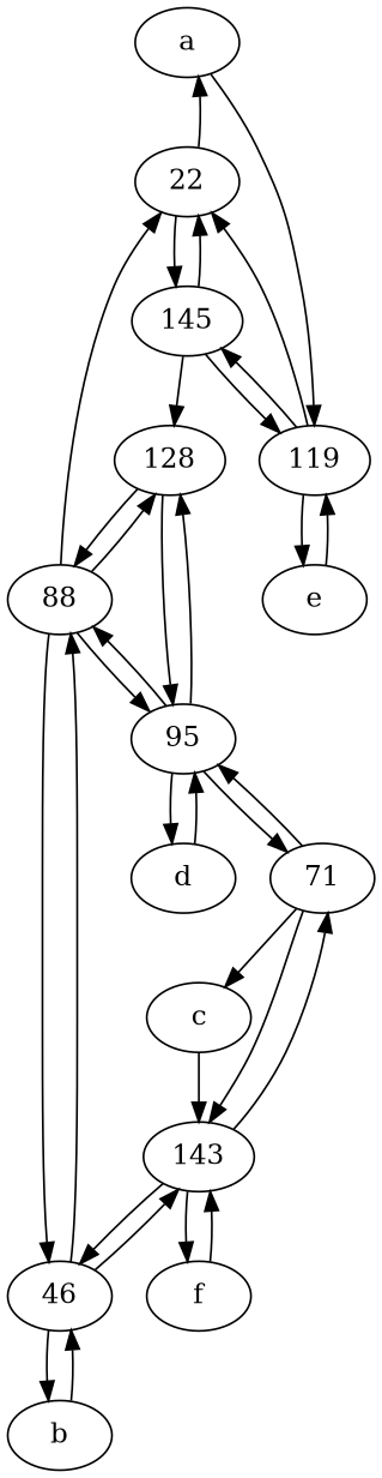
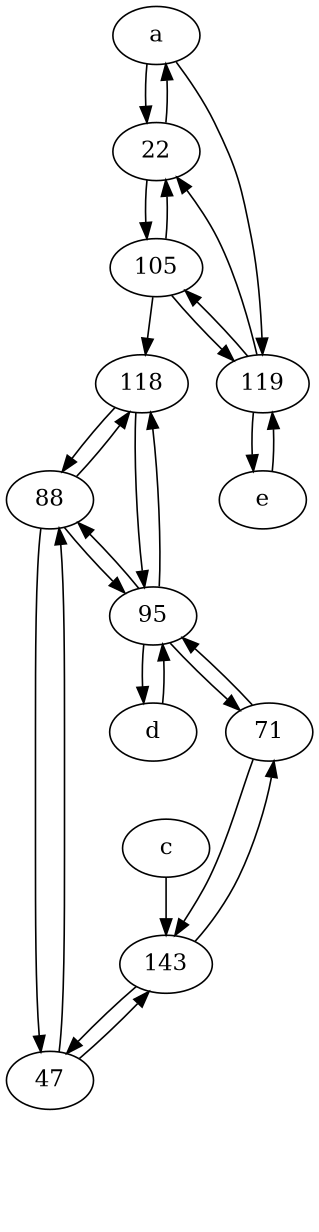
  digraph {
    a
    22
    119
-   105 [label=145]
+   105
    e
-   118 [label=128]
+   118
    88
-   47 [label=46]
+   47
    95
    143
-   b
    d
    71
-   f
    c
-   88 -> 22
+   a -> 22
    a -> 119
    22 -> a
    22 -> 105
    119 -> 22
    119 -> 105
    119 -> e
    105 -> 22
    105 -> 119
    105 -> 118
    e -> 119
    118 -> 88
    118 -> 95
    88 -> 118
    88 -> 47
    88 -> 95
    47 -> 88
    47 -> 143
-   47 -> b
    95 -> 118
    95 -> 88
    95 -> d
    95 -> 71
    143 -> 47
    143 -> 71
-   143 -> f
-   b -> 47
    d -> 95
    71 -> 95
    71 -> 143
-   71 -> c
-   f -> 143
    c -> 143
  }
